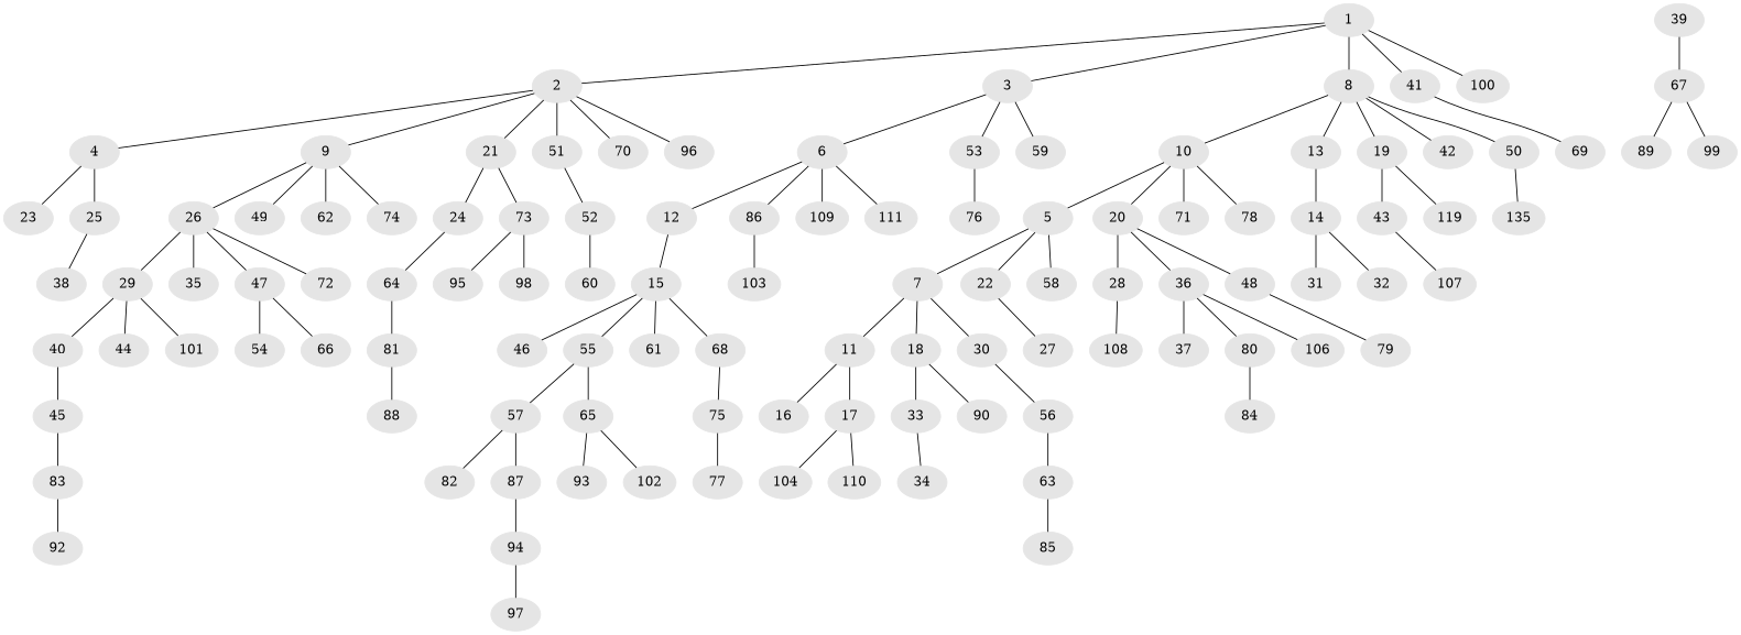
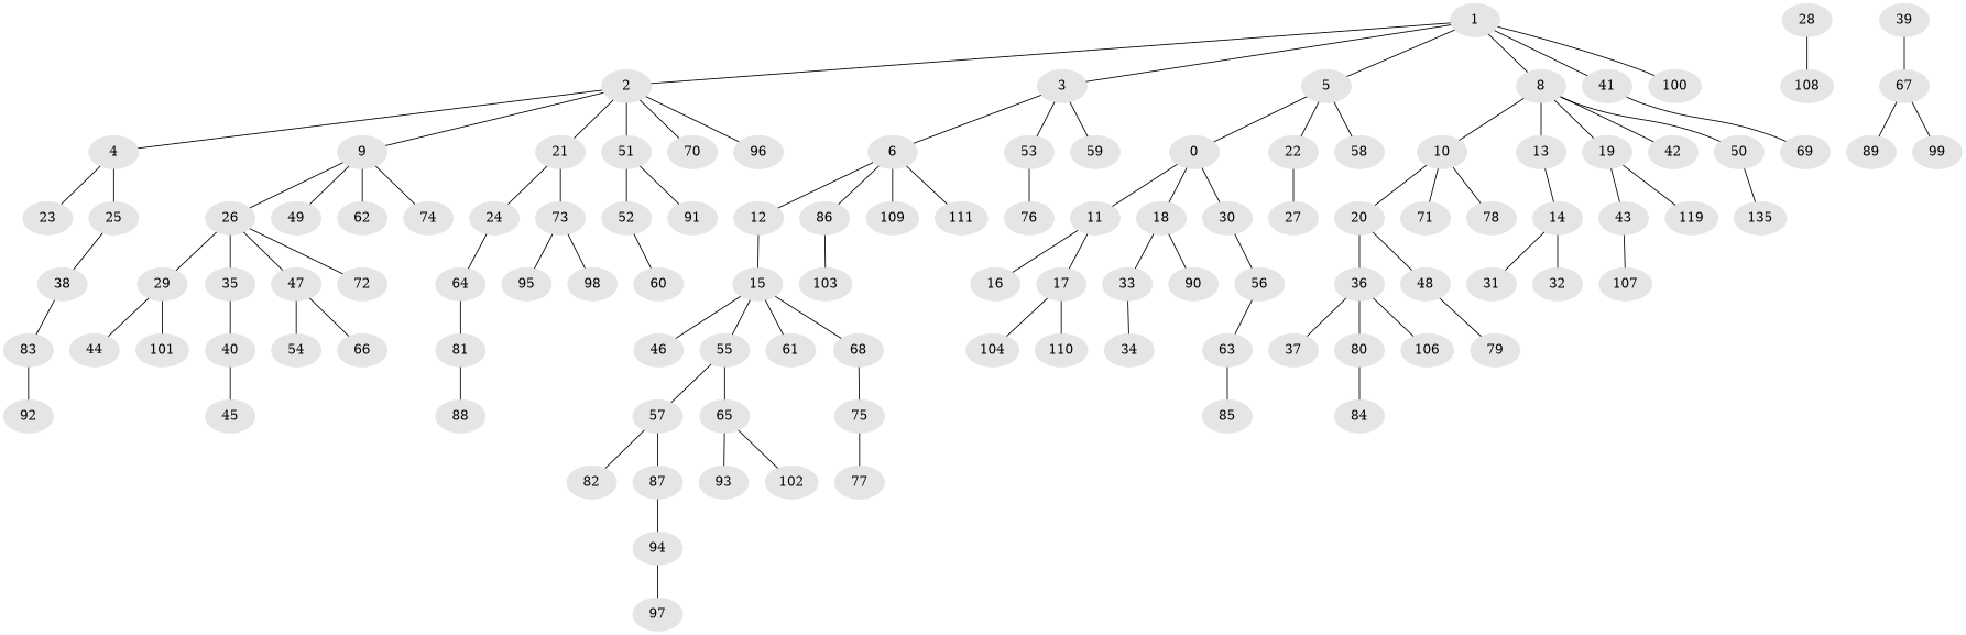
  graph {
    node [color=gray90 style=filled]
    1
    2
    3
    5
    8
    41
    100
    4
    9
    21
    51
    70
    96
    6
    53
    59
-   7
+   7 [label=0]
    22
    58
    10
    13
    19
    42
    50
    69
    23
    25
    26
    49
    62
    74
    24
    73
    52
+   91
    12
    86
    109
    111
    76
    38
    11
    18
    30
    27
    15
    103
    16
    17
    33
    90
    56
    20
    71
    78
    14
    43
    n58 [label=119]
    n59 [label=135]
    29
    35
    47
    72
    28
    36
    48
    104
    110
    46
    55
    61
    68
    31
    32
    57
    65
    75
    39
    67
    34
    107
    108
    37
    80
    106
    79
    64
    95
    98
    81
    40
    44
    101
    54
    66
    45
    63
    84
    89
    99
    83
    92
    60
    82
    87
    93
    102
    85
    94
    88
    77
    97
    1 -- 2
    1 -- 3
-   10 -- 5
+   1 -- 5
    1 -- 8
    1 -- 41
    1 -- 100
    2 -- 4
    2 -- 9
    2 -- 21
    2 -- 51
    2 -- 70
    2 -- 96
    3 -- 6
    3 -- 53
    3 -- 59
    5 -- 7
    5 -- 22
    5 -- 58
    8 -- 10
    8 -- 13
    8 -- 19
    8 -- 42
    8 -- 50
    41 -- 69
    4 -- 23
    4 -- 25
    9 -- 26
    9 -- 49
    9 -- 62
    9 -- 74
    21 -- 24
    21 -- 73
    51 -- 52
+   51 -- 91
    6 -- 12
    6 -- 86
    6 -- 109
    6 -- 111
    53 -- 76
    7 -- 11
    7 -- 18
    7 -- 30
    22 -- 27
    10 -- 20
    10 -- 71
    10 -- 78
    13 -- 14
    19 -- 43
    19 -- n58
    50 -- n59
    25 -- 38
    26 -- 29
    26 -- 35
    26 -- 47
    26 -- 72
    24 -- 64
    73 -- 95
    73 -- 98
    52 -- 60
    12 -- 15
    86 -- 103
    11 -- 16
    11 -- 17
    18 -- 33
    18 -- 90
    30 -- 56
    15 -- 46
    15 -- 55
    15 -- 61
    15 -- 68
    17 -- 104
    17 -- 110
    33 -- 34
    56 -- 63
-   20 -- 28
    20 -- 36
    20 -- 48
    14 -- 31
    14 -- 32
    43 -- 107
-   29 -- 40
+   35 -- 40
    29 -- 44
    29 -- 101
    47 -- 54
    47 -- 66
    28 -- 108
    36 -- 37
    36 -- 80
    36 -- 106
    48 -- 79
    55 -- 57
    55 -- 65
    68 -- 75
    57 -- 82
    57 -- 87
    65 -- 93
    65 -- 102
    75 -- 77
    39 -- 67
    67 -- 89
    67 -- 99
    80 -- 84
    64 -- 81
    81 -- 88
    40 -- 45
-   45 -- 83
+   38 -- 83
    63 -- 85
    83 -- 92
    87 -- 94
    94 -- 97
  }
